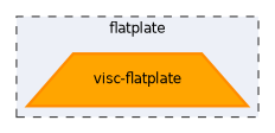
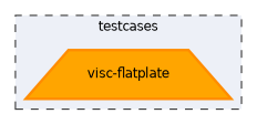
  digraph {
    compound=true
    n1 [color=darkorange fillcolor=orange fontname=Helvetica fontsize=10 height=0.2 label="visc-flatplate" shape=trapezium style="filled,bold" width=0.4]
    subgraph cluster_1 {
      bgcolor="#edf0f7"
      fontname=Helvetica
      fontsize=10
-     label=flatplate
+     label=testcases
      pencolor=grey25
      style="filled,dashed"
      n1
    }
  }
